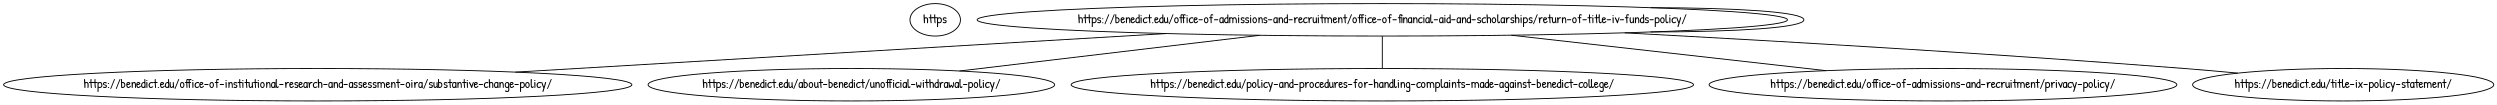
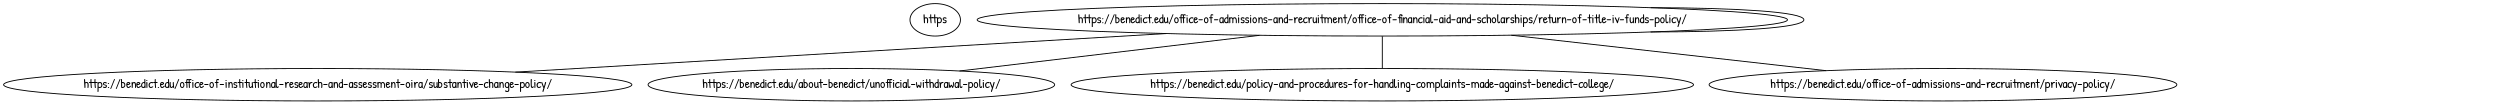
  graph {
    fontname="Patrick Hand"
    node [fontname="Patrick Hand"]
    edge [fontname="Patrick Hand"]
    https [child_link="['https://benedict.edu/office-of-institutional-research-and-assessment-oira/substantive-change-policy/', 'https://benedict.edu/office-of-admissions-and-recruitment/office-of-financial-aid-and-scholarships/return-of-title-iv-funds-policy/', 'https://benedict.edu/about-benedict/unofficial-withdrawal-policy/', 'https://benedict.edu/policy-and-procedures-for-handling-complaints-made-against-benedict-college/', 'https://benedict.edu/office-of-admissions-and-recruitment/privacy-policy/', 'https://benedict.edu/title-ix-policy-statement/', 'https://benedict.edu/office-of-institutional-research-and-assessment-oira/substantive-change-policy/', 'https://benedict.edu/office-of-admissions-and-recruitment/office-of-financial-aid-and-scholarships/return-of-title-iv-funds-policy/', 'https://benedict.edu/about-benedict/unofficial-withdrawal-policy/', 'https://benedict.edu/policy-and-procedures-for-handling-complaints-made-against-benedict-college/']" data="b'\nTitle IX Policy Statement | Benedict College | Columbia, South Carolina\nSkip to content\nSearch Benedict.edu\nCommunityWebmailTiger PortalCareers\nAPPLY\nCalendarNews & EventsMenu Toggle\nNewsroom The BEST Tiger News Archives Harambee Festival Photo Galleries\nAcademicsMenu Toggle\nSchoolsMenu Toggle\nSchool of Education, Health and Human ServicesMenu Toggle\nMaster of Science Sport Management\nTyrone Adam Burroughs School of Business and EntrepreneurshipMenu Toggle\nMaster of Business Administration\nSchool of Arts and Sciences School of Science and Engineering\nProgramsMenu Toggle\nCareer Development Services Student Freedom Initiative Honors Program Extended Learning Services\nRegistrar & RecordsMenu Toggle\nOffice of the Registrar & Student Records Transcripts Veterans Graduation Registrar Forms\nOffice of ResearchMenu Toggle\nOrganizational Structure Proposal Development Funding Sources Technology Transfer Office Office of Institutional Research and Assessment (OIRA)Menu Toggle\nSubstantive Change Policy Accreditation Information Student Achievement Data\nLibraryMenu Toggle\nBenjamin F. Payton Learning Resources Center\xe2\x80\x8b About the Library Library Vision and Mission Library Staff Floor Guide Library Policies Library Request About Collections\nNew StudentsMenu Toggle\nNew Student Orientation Parent Checklist FERPA Form Online Registration Tutorials User Account Services Social Media Toolkit for Students\nAdmission & AidMenu Toggle\nAdmissions and RecruitmentMenu Toggle\nOffice of Admissions and Recruitment Office of International Programs Campus Tours Apply Student AccountsMenu Toggle\nOffice of Student Accounts Tuition and Fees\nFinancial Aid & ScholarshipsMenu Toggle\nOffice of Financial Aid and Scholarships Tuition and Fees Financial Aid Forms FAFSA Form Return of Title IV Funds Policy Unofficial Withdrawal Policy Scholarships Make A Payment\nCampus LifeMenu Toggle\nStudent AffairsMenu Toggle\nHousing Student Health Services Dining Hall Campus Police Department Campus Bookstore Swinton Campus Center Gospel Choir Marching Tiger Band of Distinction Policy and Procedures for Handling Complaints Made Against Benedict College\nStudent ServicesMenu Toggle\nCampus Shuttle Counseling and Self-Development Student Handbook Information Technology Services\nAcademic SuccessMenu Toggle\nWelcome from the Student Success Center Academic Success Events Academic Recovery and Probation Management Accessibility Services & Accommodations First Year and Transition Initiatives Technology Support Videos Tutoring Services Writing Lab & Support Math Lab\nStudent ActivitiesMenu Toggle\nStudent Government Association Clubs, Organizations, Fraternities, and Sororities Miss and Mister Benedict College & the Royal Court Greek Life Staff Directory\nAlumniMenu Toggle\nAlumni Relations and Advancement ServicesMenu Toggle\nHomecoming Alumni Classes Half-Century Club Inductees Athletic Hall of Fame Benedict College Alumni Clubs Mather School National Alumni Association National Pre-Alumni Council\nBC National Alumni AssociationMenu Toggle\nBC Band Day in Harlem BCNAA Membership/Audacity to Dream/Annual Meeting Online Payment BCNAA Nomination BCNAA Annual Spring Meeting BCNAA Tiger Rewards BCNAA Awards Miss BCNAA BCNAA Newsletters BCNAA Update Records\nGiveMenu Toggle\nAnnual Gifts Alumni Annual Fund BCNAA Membership/Audacity to Dream/Annual Meeting Online Payment Reunion Gifts and Affinity Groups Memorial and Honor Gifts Capital and Endowed Gifts Donor Recognition Ways to Give\nAboutMenu Toggle\nAbout Benedict CollegeMenu Toggle\nHistory Mission & Vision Why Choose an HBCU? Board of Trustees Consumer Information Contact Us\nAdministrationMenu Toggle\nCampus Police Division of Business and Finance Office of Human Resources Office of Communications and Marketing\nOffice of the PresidentMenu Toggle\nAbout the President Strategic Plan Benedict College Quality Enhancement Plan (QEP)\nDirectory\nSearch Benedict.edu\nMain Menu\nMain Menu\nTitle IX Policy Statement\nLearn More\nVisit\nApply\nBenedict College adheres to all federal, state, and local civil rights laws prohibiting discrimination in employment and education.\xc2\xa0 Benedict College does not discriminate in its admissions practices, in its employment practices, or in its educational programs or activities on the basis of age, sex, pregnancy, sexual orientation, gender identity, race, color, creed, religion, disability, genetic information, national origin, military or veteran status and forbids retaliation against anyone for engaging in protected activity.\nThis policy extends to all students, employees and applicants for admission and/or employment.\xc2\xa0 Further, it extends to all programs and activities supported by the College; including but not limited to the College of Extended Learning Services and College sponsored internships.\nAs a recipient of federal financial assistance for education activities, Benedict College is required by Title IX of the Education Amendments of 1972 to ensure that all of its education programs and activities do not discriminate on the basis of sex/gender.\xc2\xa0 Sex includes sex, sex stereotypes, gender identity, gender expression, sexual orientation and pregnancy or parenting status.\nBenedict College also prohibits retaliation against any person opposing discrimination or participating in any discrimination investigation or complaint process internal or external to the College.\xc2\xa0 Sexual harassment, sexual assault, dating and domestic violence, and stalking are forms of sex discrimination, which are prohibited under Title IX and by Benedict College policy.\nAny member of the campus community, guest, or visitor who acts to deny, deprive, or limit the educational, employment, residential, or social access, opportunities and/or benefits of any member of the Benedict College community on the basis of sex is in violation of the Policy and Procedures on Sexual Discrimination and Misconduct.\nAny person may report sex discrimination (whether or not the person reporting is the person alleged to have experienced the conduct), in person, by mail, by telephone, or by email, using the contact information listed below for the Title IX Coordinator.\xc2\xa0 A report may be made at any time (including during non-business hours) by contacting Campus Police at 803-253-5400.\nQuestions regarding Title IX, and/or concerns about noncompliance, should be directed to the Title IX Coordinator.\xc2\xa0 To view a complete copy of the Title IX Policy contact the Title IX Coordinator.\nElizabeth Fulford MHS, MHA, VSPTitle IX CoordinatorBenedict College2330 Laurel StreetColumbia, SC 29204Office: 803-705-4838\nCell: 803-626-4504Email: Elizabeth.Fulford@benedict.edu\nCommunity\nWebmail\nTiger Portal\nCareers\nCommunity\nWebmail\nTiger Portal\nCareers\nBenedict College1600 Harden Street,\xc2\xa0Columbia, South Carolina 29204Phone: \xc2\xa0803-253-5000 (Campus Operator)\nTwitter\nFacebook-f\nInstagram\nYoutube\n\xc2\xa9 2023 Benedict College. All rights reserved.\nDisclaimer\xc2\xa0 | \xc2\xa0Privacy Policy \xc2\xa0| \xc2\xa0Title IX Policy\nBenedict College is accredited by the Southern Association of Colleges and Schools Commission on Colleges to award baccalaureate and masters degrees. Contact the Southern Association of Colleges and Schools Commission on Colleges at\xc2\xa01866 Southern Lane, Decatur, Georgia 30033- 4097\xc2\xa0or call 404-679-4500 for questions about the accreditation of Benedict College.Notice of Nondiscriminatory PolicyBenedict College admits students of any race, color, national and ethnic origin to all the rights, privileges, programs, and activities generally accorded or made available to students at the school. It does not discriminate on the basis of race, color, national and ethnic origin in administration of its educational policies, admissions policies, scholarship and loan programs, and athletic and other school administered programs.\nSearch for:\nCalendarNews & EventsMenu Toggle\nNewsroom The BEST Tiger News Archives Harambee Festival Photo Galleries\nAcademicsMenu Toggle\nSchoolsMenu Toggle\nSchool of Education, Health and Human ServicesMenu Toggle\nMaster of Science Sport Management\nTyrone Adam Burroughs School of Business and EntrepreneurshipMenu Toggle\nMaster of Business Administration\nSchool of Arts and Sciences School of Science and Engineering\nProgramsMenu Toggle\nCareer Development Services Student Freedom Initiative Honors Program Extended Learning Services\nRegistrar & RecordsMenu Toggle\nOffice of the Registrar & Student Records Transcripts Veterans Graduation Registrar Forms\nOffice of ResearchMenu Toggle\nOrganizational Structure Proposal Development Funding Sources Technology Transfer Office Office of Institutional Research and Assessment (OIRA)Menu Toggle\nSubstantive Change Policy Accreditation Information Student Achievement Data\nLibraryMenu Toggle\nBenjamin F. Payton Learning Resources Center\xe2\x80\x8b About the Library Library Vision and Mission Library Staff Floor Guide Library Policies Library Request About Collections\nNew StudentsMenu Toggle\nNew Student Orientation Parent Checklist FERPA Form Online Registration Tutorials User Account Services Social Media Toolkit for Students\nAdmission & AidMenu Toggle\nAdmissions and RecruitmentMenu Toggle\nOffice of Admissions and Recruitment Office of International Programs Campus Tours Apply Student AccountsMenu Toggle\nOffice of Student Accounts Tuition and Fees\nFinancial Aid & ScholarshipsMenu Toggle\nOffice of Financial Aid and Scholarships Tuition and Fees Financial Aid Forms FAFSA Form Return of Title IV Funds Policy Unofficial Withdrawal Policy Scholarships Make A Payment\nCampus LifeMenu Toggle\nStudent AffairsMenu Toggle\nHousing Student Health Services Dining Hall Campus Police Department Campus Bookstore Swinton Campus Center Gospel Choir Marching Tiger Band of Distinction Policy and Procedures for Handling Complaints Made Against Benedict College\nStudent ServicesMenu Toggle\nCampus Shuttle Counseling and Self-Development Student Handbook Information Technology Services\nAcademic SuccessMenu Toggle\nWelcome from the Student Success Center Academic Success Events Academic Recovery and Probation Management Accessibility Services & Accommodations First Year and Transition Initiatives Technology Support Videos Tutoring Services Writing Lab & Support Math Lab\nStudent ActivitiesMenu Toggle\nStudent Government Association Clubs, Organizations, Fraternities, and Sororities Miss and Mister Benedict College & the Royal Court Greek Life Staff Directory\nAlumniMenu Toggle\nAlumni Relations and Advancement ServicesMenu Toggle\nHomecoming Alumni Classes Half-Century Club Inductees Athletic Hall of Fame Benedict College Alumni Clubs Mather School National Alumni Association National Pre-Alumni Council\nBC National Alumni AssociationMenu Toggle\nBC Band Day in Harlem BCNAA Membership/Audacity to Dream/Annual Meeting Online Payment BCNAA Nomination BCNAA Annual Spring Meeting BCNAA Tiger Rewards BCNAA Awards Miss BCNAA BCNAA Newsletters BCNAA Update Records\nGiveMenu Toggle\nAnnual Gifts Alumni Annual Fund BCNAA Membership/Audacity to Dream/Annual Meeting Online Payment Reunion Gifts and Affinity Groups Memorial and Honor Gifts Capital and Endowed Gifts Donor Recognition Ways to Give\nAboutMenu Toggle\nAbout Benedict CollegeMenu Toggle\nHistory Mission & Vision Why Choose an HBCU? Board of Trustees Consumer Information Contact Us\nAdministrationMenu Toggle\nCampus Police Division of Business and Finance Office of Human Resources Office of Communications and Marketing\nOffice of the PresidentMenu Toggle\nAbout the President Strategic Plan Benedict College Quality Enhancement Plan (QEP)\nDirectory\nCommunity\nWebmail\nTiger Portal\nCareers\nAPPLY\nStart typing and press enter to search\nSearch Benedict.edu\nAPPLY\nGIVE\nScroll to Top\nAboutPrograms and InitiativesNewsEvents and WorkshopsSuccess StoriesResources'"]
    "https://benedict.edu/office-of-admissions-and-recruitment/office-of-financial-aid-and-scholarships/return-of-title-iv-funds-policy/"
    "https://benedict.edu/office-of-institutional-research-and-assessment-oira/substantive-change-policy/"
    "https://benedict.edu/about-benedict/unofficial-withdrawal-policy/"
    "https://benedict.edu/policy-and-procedures-for-handling-complaints-made-against-benedict-college/"
    "https://benedict.edu/office-of-admissions-and-recruitment/privacy-policy/"
-   "https://benedict.edu/title-ix-policy-statement/"
    "https://benedict.edu/office-of-admissions-and-recruitment/office-of-financial-aid-and-scholarships/return-of-title-iv-funds-policy/" -- "https://benedict.edu/office-of-admissions-and-recruitment/office-of-financial-aid-and-scholarships/return-of-title-iv-funds-policy/"
    "https://benedict.edu/office-of-admissions-and-recruitment/office-of-financial-aid-and-scholarships/return-of-title-iv-funds-policy/" -- "https://benedict.edu/office-of-institutional-research-and-assessment-oira/substantive-change-policy/"
    "https://benedict.edu/office-of-admissions-and-recruitment/office-of-financial-aid-and-scholarships/return-of-title-iv-funds-policy/" -- "https://benedict.edu/about-benedict/unofficial-withdrawal-policy/"
    "https://benedict.edu/office-of-admissions-and-recruitment/office-of-financial-aid-and-scholarships/return-of-title-iv-funds-policy/" -- "https://benedict.edu/policy-and-procedures-for-handling-complaints-made-against-benedict-college/"
    "https://benedict.edu/office-of-admissions-and-recruitment/office-of-financial-aid-and-scholarships/return-of-title-iv-funds-policy/" -- "https://benedict.edu/office-of-admissions-and-recruitment/privacy-policy/"
-   "https://benedict.edu/office-of-admissions-and-recruitment/office-of-financial-aid-and-scholarships/return-of-title-iv-funds-policy/" -- "https://benedict.edu/title-ix-policy-statement/"
  }
